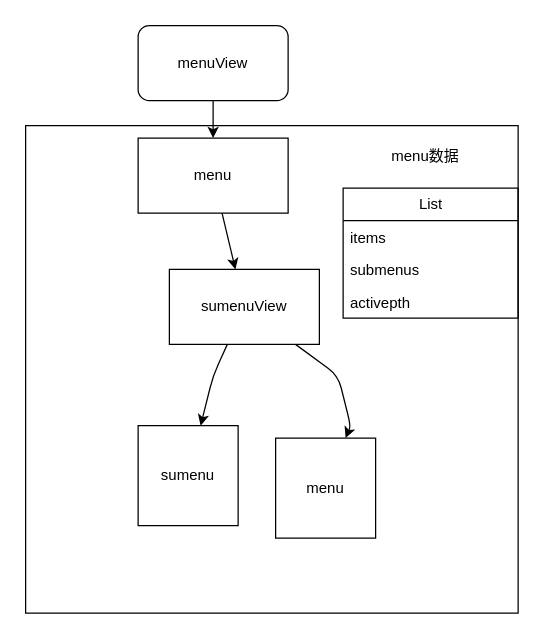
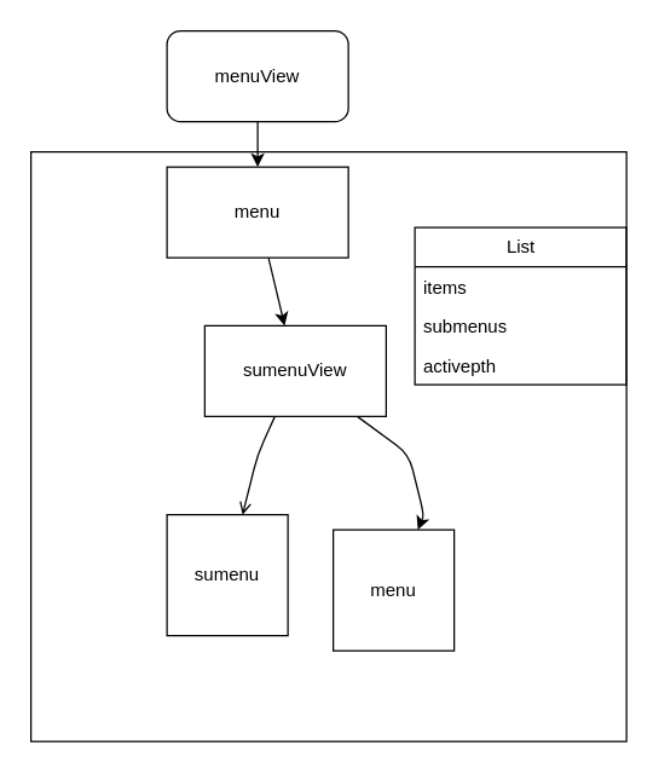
  <mxCell id="0" />
  <mxCell id="1" parent="0" />
  <mxCell id="2" value="" style="rounded=0;whiteSpace=wrap;html=1;" vertex="1" parent="1"><mxGeometry x="20" y="100" width="394" height="390" as="geometry" /></mxCell>
  <mxCell id="3" value="" style="edgeStyle=none;html=1;" edge="1" parent="1" source="4" target="6"><mxGeometry relative="1" as="geometry" /></mxCell>
  <mxCell id="4" value="menuView" style="whiteSpace=wrap;html=1;rounded=1;" vertex="1" parent="1"><mxGeometry x="110" y="20" width="120" height="60" as="geometry" /></mxCell>
  <mxCell id="5" value="" style="edgeStyle=none;html=1;" edge="1" parent="1" source="6" target="9"><mxGeometry relative="1" as="geometry" /></mxCell>
  <mxCell id="6" value="menu" style="rounded=0;whiteSpace=wrap;html=1;" vertex="1" parent="1"><mxGeometry x="110" y="110" width="120" height="60" as="geometry" /></mxCell>
- <mxCell id="7" value="" style="edgeStyle=none;html=1;" edge="1" parent="1" source="9" target="10"><mxGeometry relative="1" as="geometry"><Array as="points"><mxPoint x="170" y="300" /></Array></mxGeometry></mxCell>
+ <mxCell id="7" value="" style="edgeStyle=none;html=1;endArrow=open;" edge="1" parent="1" source="9" target="10"><mxGeometry relative="1" as="geometry"><Array as="points"><mxPoint x="170" y="300" /></Array></mxGeometry></mxCell>
  <mxCell id="8" value="" style="edgeStyle=none;html=1;" edge="1" parent="1" source="9" target="11"><mxGeometry relative="1" as="geometry"><Array as="points"><mxPoint x="270" y="300" /><mxPoint x="280" y="340" /></Array></mxGeometry></mxCell>
  <mxCell id="9" value="sumenuView" style="rounded=0;whiteSpace=wrap;html=1;" vertex="1" parent="1"><mxGeometry x="135" y="215" width="120" height="60" as="geometry" /></mxCell>
  <mxCell id="10" value="sumenu" style="whiteSpace=wrap;html=1;aspect=fixed;" vertex="1" parent="1"><mxGeometry x="110" y="340" width="80" height="80" as="geometry" /></mxCell>
  <mxCell id="11" value="menu&lt;br&gt;" style="whiteSpace=wrap;html=1;aspect=fixed;" vertex="1" parent="1"><mxGeometry x="220" y="350" width="80" height="80" as="geometry" /></mxCell>
- <mxCell id="12" value="menu数据" style="text;strokeColor=none;align=center;fillColor=none;html=1;verticalAlign=middle;whiteSpace=wrap;rounded=0;" vertex="1" parent="1"><mxGeometry x="310" y="110" width="60" height="30" as="geometry" /></mxCell>
  <mxCell id="13" value="List" style="swimlane;fontStyle=0;childLayout=stackLayout;horizontal=1;startSize=26;fillColor=none;horizontalStack=0;resizeParent=1;resizeParentMax=0;resizeLast=0;collapsible=1;marginBottom=0;html=1;" vertex="1" parent="1"><mxGeometry x="274" y="150" width="140" height="104" as="geometry" /></mxCell>
  <mxCell id="14" value="items" style="text;strokeColor=none;fillColor=none;align=left;verticalAlign=top;spacingLeft=4;spacingRight=4;overflow=hidden;rotatable=0;points=[[0,0.5],[1,0.5]];portConstraint=eastwest;whiteSpace=wrap;html=1;" vertex="1" parent="13"><mxGeometry y="26" width="140" height="26" as="geometry" /></mxCell>
  <mxCell id="15" value="submenus&lt;br&gt;" style="text;strokeColor=none;fillColor=none;align=left;verticalAlign=top;spacingLeft=4;spacingRight=4;overflow=hidden;rotatable=0;points=[[0,0.5],[1,0.5]];portConstraint=eastwest;whiteSpace=wrap;html=1;" vertex="1" parent="13"><mxGeometry y="52" width="140" height="26" as="geometry" /></mxCell>
  <mxCell id="16" value="activepth" style="text;strokeColor=none;fillColor=none;align=left;verticalAlign=top;spacingLeft=4;spacingRight=4;overflow=hidden;rotatable=0;points=[[0,0.5],[1,0.5]];portConstraint=eastwest;whiteSpace=wrap;html=1;" vertex="1" parent="13"><mxGeometry y="78" width="140" height="26" as="geometry" /></mxCell>
